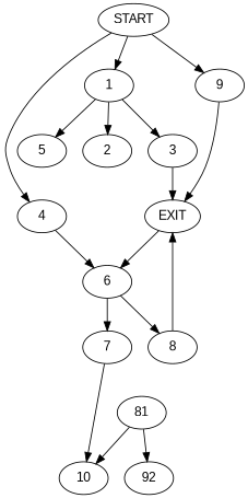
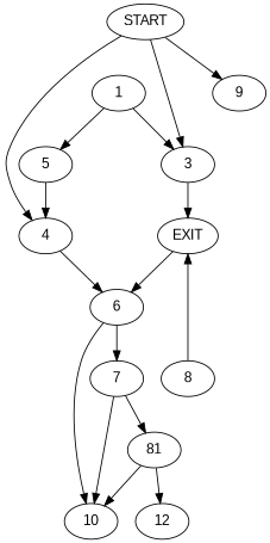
  digraph {
    fontname="Liberation Sans"
    node [fontname="Liberation Sans"]
    edge [fontname="Liberation Sans"]
    n1 [label=START]
    1
    9
    4
-   2
    3
    5
    n8 [label=EXIT]
    6
    7
    8
    10
    n13 [label=81]
-   12 [label=92]
-   n1 -> 1
+   12
+   n1 -> 3
    n1 -> 9
    n1 -> 4
-   1 -> 2
    1 -> 3
    1 -> 5
-   9 -> n8
    4 -> 6
    3 -> n8
+   5 -> 4
    n8 -> 6
    6 -> 7
-   6 -> 8
+   6 -> 10
    7 -> 10
+   7 -> n13
    8 -> n8
    n13 -> 10
    n13 -> 12
  }
